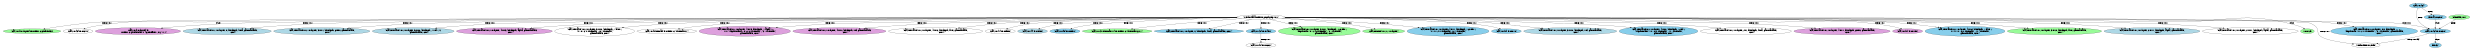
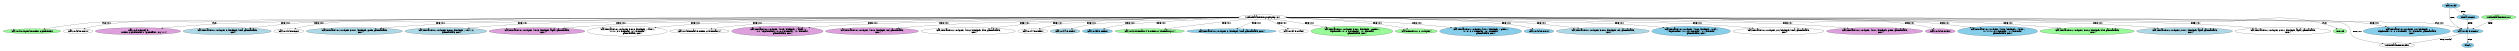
  digraph {
    node [fillcolor=skyblue style=filled]
    n1 [label="(Call,row[6] = 0xCDU)"]
-   n2 [fillcolor=white label="(MethodReturn,RET)"]
+   n2 [fillcolor=white label="(MethodParameterIn,RET)"]
    n3 [label="(Block,)"]
    n4 [label="(Literal,0xCDU)"]
    n5 [fillcolor=white label="(MethodParameterIn,png_bytep row)"]
    n6 [label="(Call,set_value(row, rowbytes, 2*x, bit_depth,\n (depth_max * x * 2 + size_max) / (2 * size_max), gamma_table,\n                  conv))"]
    n7 [fillcolor=palegreen label="(Call,row[rowbytes] = 0xFFU & pixel_index)"]
    n8 [fillcolor=white label="(Call,row[3] = 0x67U)"]
    n9 [fillcolor=plum label="(Call,row[rowbytes] =\n                     0xFFU & (pixel_index + (byte_offset * 2*y) + 1))"]
    n10 [fillcolor=lightblue label="(Call,set_value(row, rowbytes, x, bit_depth, luma, gamma_table,\n                     conv))"]
    n11 [fillcolor=white label="(Call,row[0] = 0x6CU)"]
    n12 [fillcolor=lightblue label="(Call,set_value(row, rowbytes, 3*x+1, bit_depth, green, gamma_table,\n                     conv))"]
    n13 [fillcolor=lightblue label="(Call,set_value(row, rowbytes, 3*x+0, bit_depth, /* red */ Y,\n                     gamma_table, conv))"]
    n14 [fillcolor=plum label="(Call,set_value(row, rowbytes, 4*x+3, bit_depth, alpha, gamma_table,\n                     conv))"]
    n15 [fillcolor=white label="(Call,set_value(row, rowbytes, 3*x+2, bit_depth, /* blue */\n (Y * x * 2 + size_max) / (2 * size_max),\n                  gamma_table, conv))"]
    n16 [fillcolor=white label="(Call,row[size_max] = 0xFFU & (size_max+1))"]
    n17 [fillcolor=plum label="(Call,set_value(row, rowbytes, 4*x+3, bit_depth, /* alpha */\n                  Y + ((depth_max-Y) * x * 2 + size_max) / (2 * size_max),\n                  gamma_table, conv))"]
    n18 [fillcolor=plum label="(Call,set_value(row, rowbytes, 4*x+0, bit_depth, red, gamma_table,\n                     conv))"]
    n19 [fillcolor=white label="(Call,set_value(row, rowbytes, 4*x+2, bit_depth, blue, gamma_table,\n                     conv))"]
    n20 [fillcolor=white label="(Call,row[7] = 0xEFU)"]
    n21 [fillcolor=lightblue label="(Call,row[4] = 0x89U)"]
    n22 [label="(Call,row[5] = 0xABU)"]
    n23 [fillcolor=palegreen label="(Call,row[2*size_max+1] = 0xFFU & (size_max+y+1))"]
    n24 [label="(Call,set_value(row, rowbytes, x, bit_depth, luma, gamma_table, conv))"]
-   n25 [label="(Call,row[2] = 0x45U)"]
+   n25 [fillcolor=white label="(Call,row[2] = 0x45U)"]
    n26 [fillcolor=palegreen label="(Call,set_value(row, rowbytes, 3*x+1, bit_depth, /* green */\n (depth_max * x * 2 + size_max) / (2 * size_max),\n                  gamma_table, conv))"]
    n27 [fillcolor=palegreen label="(Call,memset(row, 0, rowbytes))"]
    n28 [label="(Call,set_value(row, rowbytes, 4*x+1, bit_depth, /* green */\n (Y * x * 2 + size_max) / (2 * size_max),\n                  gamma_table, conv))"]
    n29 [label="(Call,row[0] = 0x01U)"]
    n30 [fillcolor=lightblue label="(Call,set_value(row, rowbytes, 3*x+0, bit_depth, red, gamma_table,\n                     conv))"]
    n31 [label="(Call,set_value(row, rowbytes, 4*x+0, bit_depth, /* red */\n ((depth_max-Y) * x * 2 + size_max) / (2 * size_max),\n                  gamma_table, conv))"]
    n32 [fillcolor=white label="(Call,set_value(row, rowbytes, 2*x, bit_depth, luma, gamma_table,\n                     conv))"]
    n33 [fillcolor=plum label="(Call,set_value(row, rowbytes, 4*x+1, bit_depth, green, gamma_table,\n                     conv))"]
    n34 [fillcolor=plum label="(Call,row[0] = 0x1BU)"]
    n35 [label="(Call,set_value(row, rowbytes, 4*x+2, bit_depth, /* blue */\n                  Y - (Y * x * 2 + size_max) / (2 * size_max),\n                  gamma_table, conv))"]
    n36 [fillcolor=palegreen label="(Call,set_value(row, rowbytes, 3*x+2, bit_depth, blue, gamma_table,\n                     conv))"]
    n37 [fillcolor=lightblue label="(Call,set_value(row, rowbytes, 2*x+1, bit_depth, alpha, gamma_table,\n                     conv))"]
    n38 [fillcolor=white label="(Call,set_value(row, rowbytes, 2*x+1, bit_depth, alpha, gamma_table,\n                  conv))"]
    1000129 [fillcolor=palegreen]
    n40 [label="(Call,row[6])"]
-   n41 [fillcolor=palegreen label="(Identifier,row)"]
+   n41 [fillcolor=palegreen label="(MethodParameterIn,row)"]
    n1 -> n2 [label="DDG: row[6]"]
    n1 -> n3 [label="AST: "]
-   n4 -> n1 [label="AST: "]
+   n4 -> n1 [label="CFG: "]
    n5 -> n1 [label="AST: row"]
    n5 -> n2 [label="DDG: row"]
    n5 -> n6 [label="DDG: row"]
-   n5 -> n7 [label="DDG: row"]
+   n5 -> n7 [label="AST: row"]
    n5 -> n8 [label="AST: "]
    n5 -> n9 [label="DDG: row"]
    n5 -> n10 [label="DDG: row"]
-   n25 -> n11 [label="DDG: row"]
+   n5 -> n11 [label="DDG: row"]
    n5 -> n12 [label="DDG: row"]
    n5 -> n13 [label="DDG: row"]
    n5 -> n14 [label="DDG: row"]
    n5 -> n15 [label="DDG: row"]
    n5 -> n16 [label="DDG: row"]
    n5 -> n17 [label="DDG: row"]
    n5 -> n18 [label="DDG: row"]
    n5 -> n19 [label="DDG: row"]
    n5 -> n20 [label="DDG: row"]
    n5 -> n21 [label="DDG: row"]
    n5 -> n22 [label="DDG: row"]
    n5 -> n23 [label="DDG: row"]
    n5 -> n24 [label="DDG: row"]
    n5 -> n25 [label="DDG: row"]
    n5 -> n26 [label="DDG: row"]
    n5 -> n27 [label="DDG: row"]
    n5 -> n28 [label="DDG: row"]
    n5 -> n29 [label="DDG: row"]
    n5 -> n30 [label="DDG: row"]
    n5 -> n31 [label="DDG: row"]
    n5 -> n32 [label="DDG: row"]
    n5 -> n33 [label="DDG: row"]
    n5 -> n34 [label="DDG: row"]
    n5 -> n35 [label="DDG: row"]
    n5 -> n36 [label="DDG: row"]
    n5 -> n37 [label="DDG: row"]
    n5 -> n38 [label="DDG: row"]
    n5 -> 1000129 [label="AST: "]
    n40 -> n1 [label="CFG: "]
    n40 -> n4 [label="CFG: "]
    n41 -> n1 [label="CFG: "]
  }
